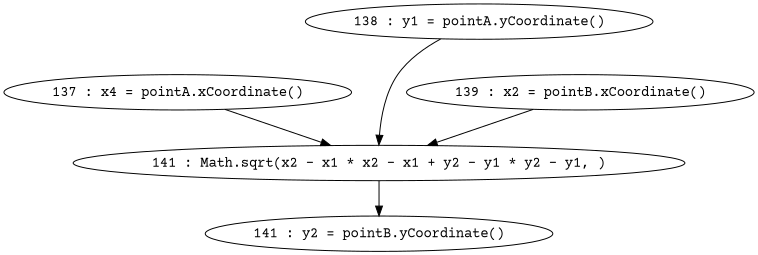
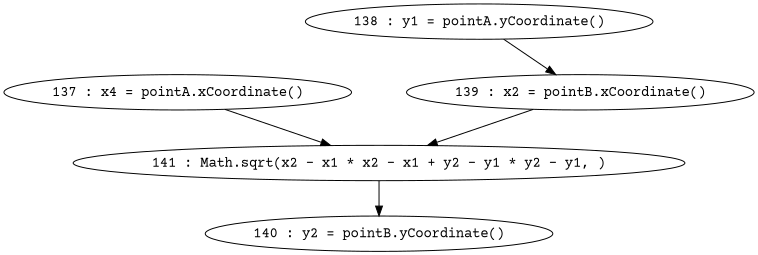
  digraph {
    fontname="Courier Prime"
    node [fontname="Courier Prime"]
    edge [fontname="Courier Prime"]
    n1 [label="137 : x4 = pointA.xCoordinate()"]
    "141 : Math.sqrt(x2 - x1 * x2 - x1 + y2 - y1 * y2 - y1, )"
-   "140 : y2 = pointB.yCoordinate()" [label="141 : y2 = pointB.yCoordinate()"]
+   "140 : y2 = pointB.yCoordinate()"
    "138 : y1 = pointA.yCoordinate()"
    "139 : x2 = pointB.xCoordinate()"
    n1 -> "141 : Math.sqrt(x2 - x1 * x2 - x1 + y2 - y1 * y2 - y1, )"
    "141 : Math.sqrt(x2 - x1 * x2 - x1 + y2 - y1 * y2 - y1, )" -> "140 : y2 = pointB.yCoordinate()"
-   "138 : y1 = pointA.yCoordinate()" -> "141 : Math.sqrt(x2 - x1 * x2 - x1 + y2 - y1 * y2 - y1, )"
+   "138 : y1 = pointA.yCoordinate()" -> "139 : x2 = pointB.xCoordinate()"
    "139 : x2 = pointB.xCoordinate()" -> "141 : Math.sqrt(x2 - x1 * x2 - x1 + y2 - y1 * y2 - y1, )"
  }
